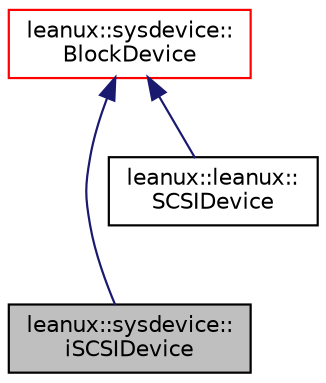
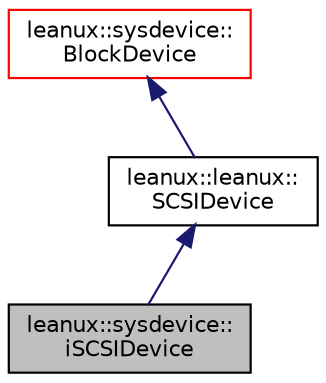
  digraph {
    node [color=black fontname=Helvetica fontsize=10 shape=record]
    edge [color=midnightblue dir=back fontname=Helvetica fontsize=10 labelfontname=Helvetica labelfontsize=10 style=solid]
    n1 [fillcolor=grey75 fontcolor=black height=0.2 label="leanux::sysdevice::\liSCSIDevice" style=filled width=0.4]
    n2 [height=0.2 label="leanux::leanux::\lSCSIDevice" width=0.4]
    n3 [color=red height=0.2 label="leanux::sysdevice::\lBlockDevice" width=0.4]
-   n3 -> n1
+   n2 -> n1
    n3 -> n2
  }
